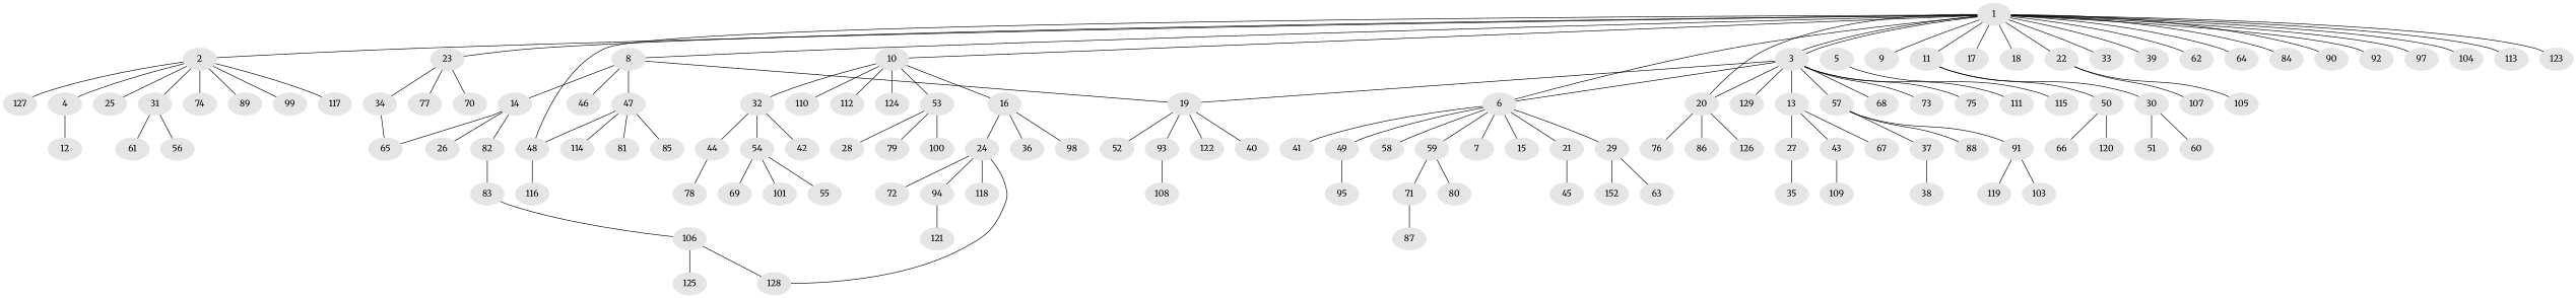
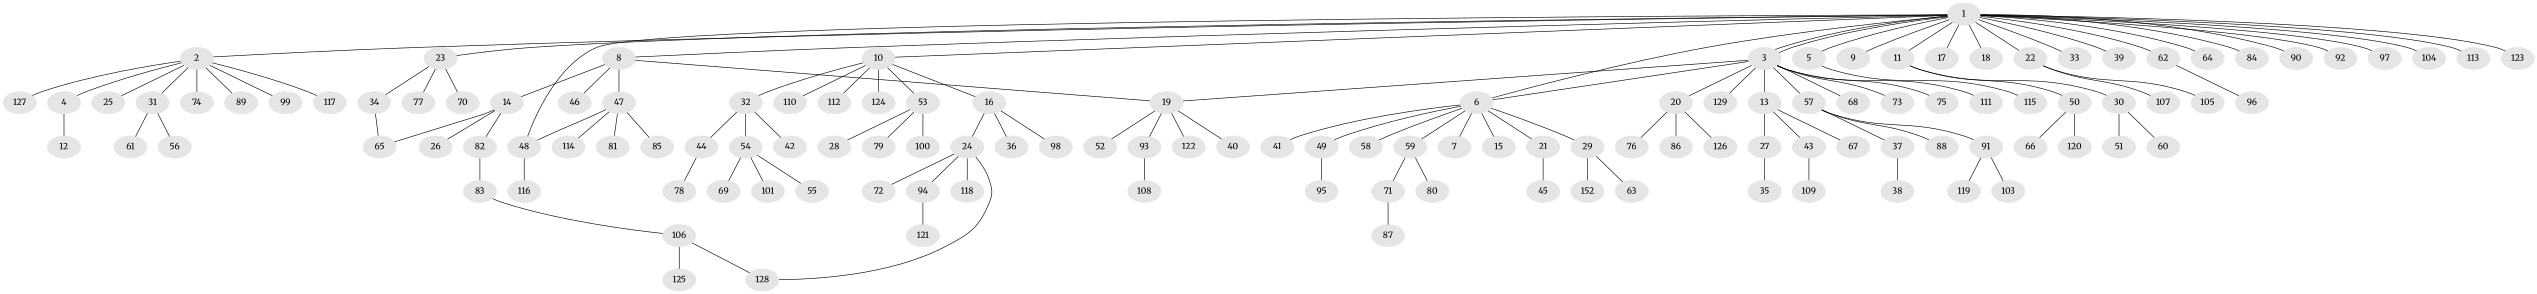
  graph {
    fontname=Merriweather
    node [color=gray90 fontname=Merriweather style=filled]
    edge [fontname=Merriweather]
    1
    2
    3
    5
    6
    8
    9
    10
    11
    17
    18
    22
    23
    33
    39
    48
    62
    64
    84
    90
    92
    97
    104
    113
    123
    4
    25
    31
    74
    89
    99
    117
    127
    13
    19
    20
    57
    68
    73
    75
    111
    129
    115
    7
    15
    21
    29
    41
    49
    58
    59
    14
    46
    47
    16
    32
    53
    110
    112
    124
    30
    50
    105
    107
    34
    70
    77
    116
+   96
    12
    56
    61
    27
    43
    67
    40
    52
    93
    122
    76
    86
    126
    37
    38
    88
    91
    45
    63
    n89 [label=152]
    95
    71
    80
    26
    65
    82
    81
    85
    114
    24
    36
    98
    42
    44
    54
    28
    79
    100
    51
    60
    66
    120
    35
    109
    83
    72
    94
    118
    128
    108
    121
    78
    55
    69
    101
    103
    119
    87
    106
    125
    1 -- 2
    1 -- 3
    1 -- 3
-   1 -- 20
+   1 -- 5
    1 -- 6
    1 -- 8
    1 -- 9
    1 -- 10
    1 -- 11
    1 -- 17
    1 -- 18
    1 -- 22
    1 -- 23
    1 -- 33
    1 -- 39
    1 -- 48
    1 -- 62
    1 -- 64
    1 -- 84
    1 -- 90
    1 -- 92
    1 -- 97
    1 -- 104
    1 -- 113
    1 -- 123
    2 -- 4
    2 -- 25
    2 -- 31
    2 -- 74
    2 -- 89
    2 -- 99
    2 -- 117
    2 -- 127
    3 -- 6
    3 -- 13
    3 -- 19
    3 -- 20
    3 -- 57
    3 -- 68
    3 -- 73
    3 -- 75
    3 -- 111
    3 -- 129
    5 -- 115
    6 -- 7
    6 -- 15
    6 -- 21
    6 -- 29
    6 -- 41
    6 -- 49
    6 -- 58
    6 -- 59
    8 -- 19
    8 -- 14
    8 -- 46
    8 -- 47
    10 -- 16
    10 -- 32
    10 -- 53
    10 -- 110
    10 -- 112
    10 -- 124
    11 -- 30
    11 -- 50
    22 -- 105
    22 -- 107
    23 -- 34
    23 -- 70
    23 -- 77
    48 -- 116
+   62 -- 96
    4 -- 12
    31 -- 56
    31 -- 61
    13 -- 27
    13 -- 43
    13 -- 67
    19 -- 40
    19 -- 52
    19 -- 93
    19 -- 122
    20 -- 76
    20 -- 86
    20 -- 126
    57 -- 37
    57 -- 88
    57 -- 91
    21 -- 45
    29 -- 63
    29 -- n89
    49 -- 95
    59 -- 71
    59 -- 80
    14 -- 26
    14 -- 65
    14 -- 82
    47 -- 48
    47 -- 81
    47 -- 85
    47 -- 114
    16 -- 24
    16 -- 36
    16 -- 98
    32 -- 42
    32 -- 44
    32 -- 54
    53 -- 28
    53 -- 79
    53 -- 100
    30 -- 51
    30 -- 60
    50 -- 66
    50 -- 120
    34 -- 65
    27 -- 35
    43 -- 109
    93 -- 108
    37 -- 38
    91 -- 103
    91 -- 119
    71 -- 87
    82 -- 83
    24 -- 72
    24 -- 94
    24 -- 118
    24 -- 128
    44 -- 78
    54 -- 55
    54 -- 69
    54 -- 101
    83 -- 106
    94 -- 121
    106 -- 128
    106 -- 125
  }
